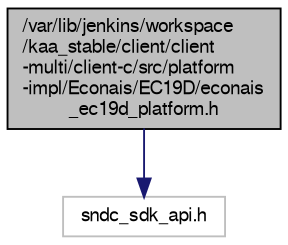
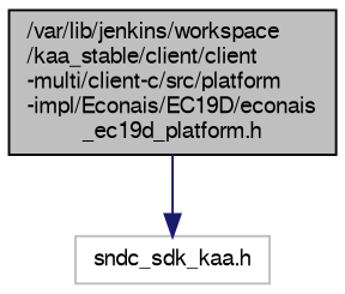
  digraph {
    node [fontname=FreeSans fontsize=10 shape=record]
    n1 [color=black fillcolor=grey75 fontcolor=black height=0.2 label="/var/lib/jenkins/workspace\l/kaa_stable/client/client\l-multi/client-c/src/platform\l-impl/Econais/EC19D/econais\l_ec19d_platform.h" style=filled width=0.4]
-   n2 [color=grey75 height=0.2 label="sndc_sdk_api.h" width=0.4]
+   n2 [color=grey75 height=0.2 label="sndc_sdk_kaa.h" width=0.4]
    n1 -> n2 [color=midnightblue fontname=FreeSans fontsize=10 labelfontname=FreeSans labelfontsize=10 style=solid]
  }
